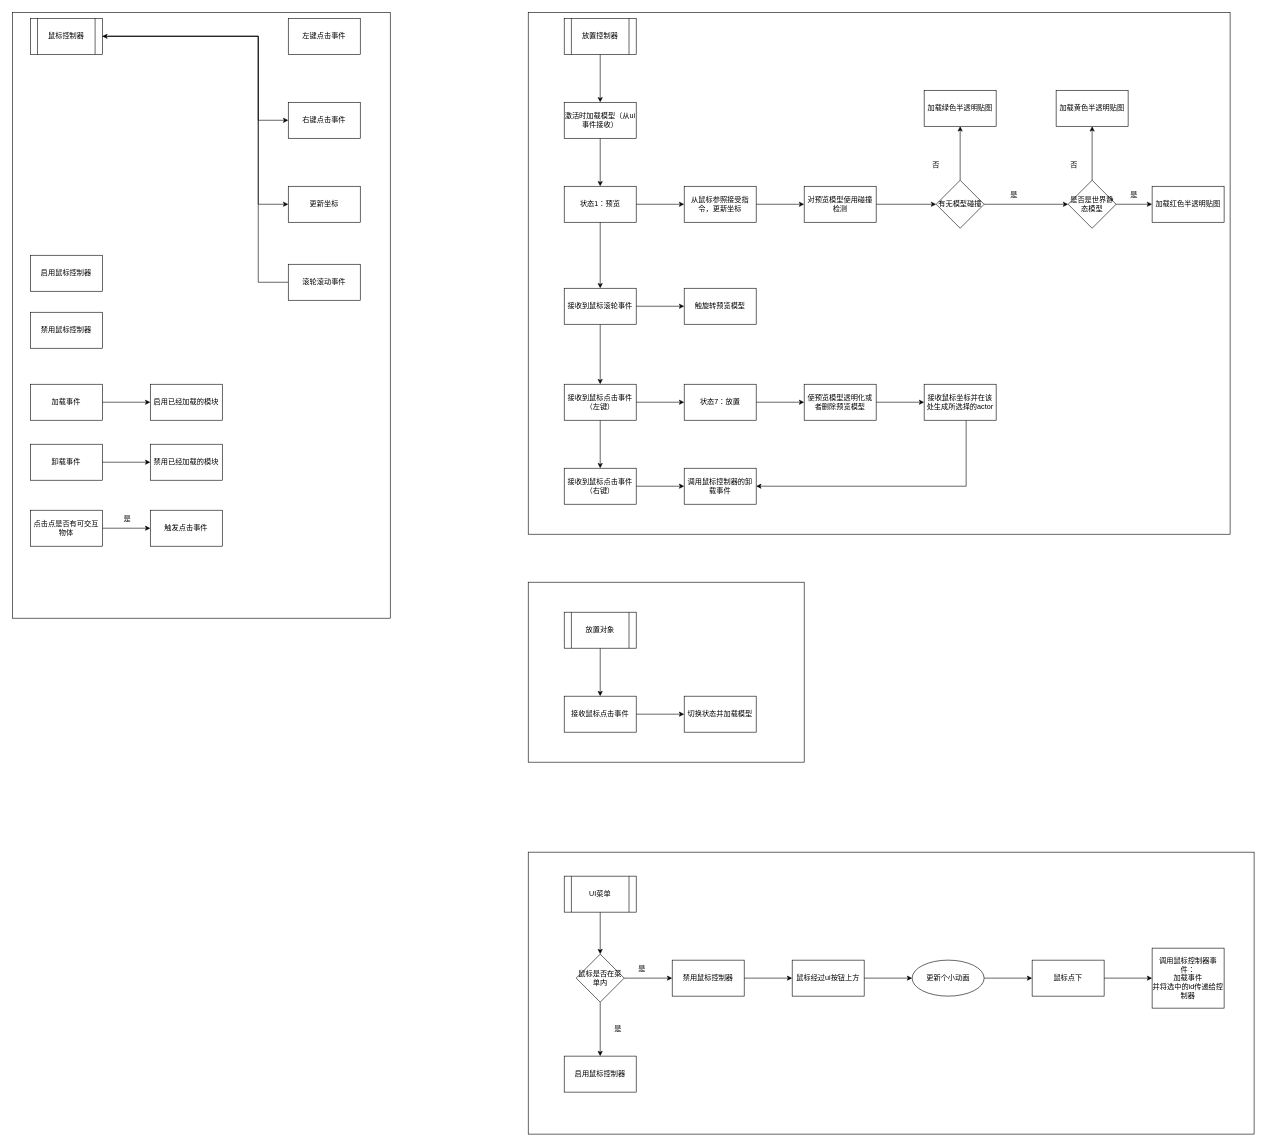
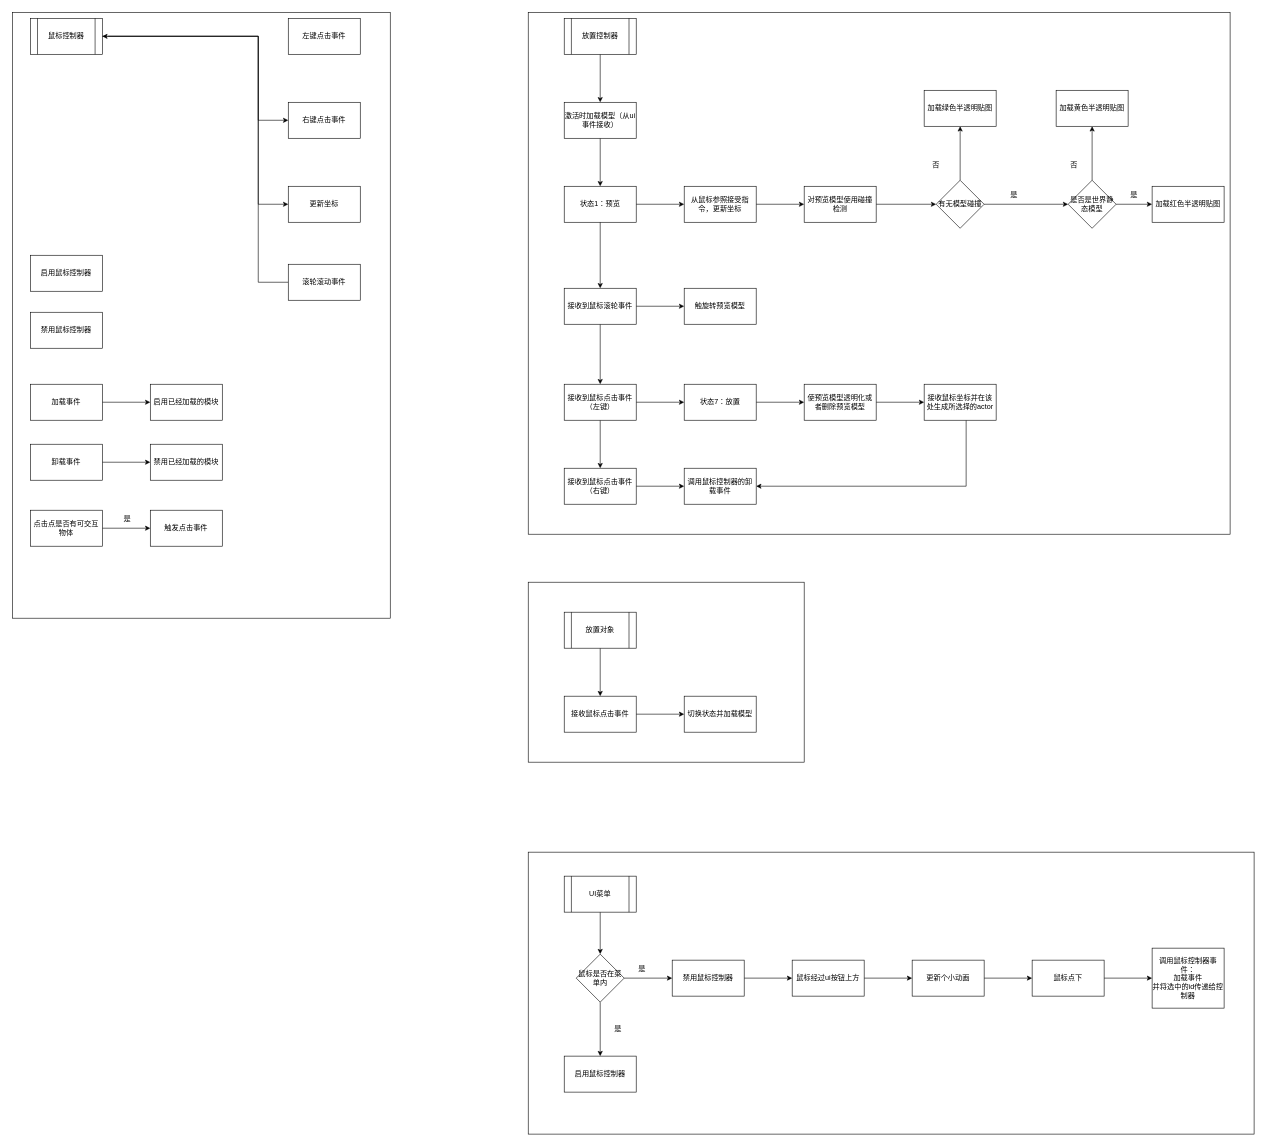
  <mxCell id="0" />
  <mxCell id="1" parent="0" />
  <mxCell id="2" value="" style="rounded=0;whiteSpace=wrap;html=1;" vertex="1" parent="1"><mxGeometry x="880" y="1420" width="1210" height="470" as="geometry" /></mxCell>
  <mxCell id="3" value="" style="rounded=0;whiteSpace=wrap;html=1;" vertex="1" parent="1"><mxGeometry x="880" y="970" width="460" height="300" as="geometry" /></mxCell>
  <mxCell id="4" value="" style="rounded=0;whiteSpace=wrap;html=1;" vertex="1" parent="1"><mxGeometry x="880" y="20" width="1170" height="870" as="geometry" /></mxCell>
  <mxCell id="5" value="" style="rounded=0;whiteSpace=wrap;html=1;" vertex="1" parent="1"><mxGeometry x="20" y="20" width="630" height="1010" as="geometry" /></mxCell>
  <mxCell id="6" value="鼠标控制器" style="shape=process;whiteSpace=wrap;html=1;backgroundOutline=1;" vertex="1" parent="1"><mxGeometry x="50" y="30" width="120" height="60" as="geometry" /></mxCell>
  <mxCell id="7" value="禁用鼠标控制器" style="whiteSpace=wrap;html=1;" vertex="1" parent="1"><mxGeometry x="50" y="520" width="120" height="60" as="geometry" /></mxCell>
  <mxCell id="8" value="启用鼠标控制器" style="whiteSpace=wrap;html=1;" vertex="1" parent="1"><mxGeometry x="50" y="425" width="120" height="60" as="geometry" /></mxCell>
  <mxCell id="9" value="" style="edgeStyle=orthogonalEdgeStyle;rounded=0;orthogonalLoop=1;jettySize=auto;html=1;" edge="1" parent="1" source="10" target="74"><mxGeometry relative="1" as="geometry" /></mxCell>
  <mxCell id="10" value="点击点是否有可交互物体" style="whiteSpace=wrap;html=1;" vertex="1" parent="1"><mxGeometry x="50" y="850" width="120" height="60" as="geometry" /></mxCell>
  <mxCell id="11" value="" style="edgeStyle=orthogonalEdgeStyle;rounded=0;orthogonalLoop=1;jettySize=auto;html=1;" edge="1" parent="1" target="14"><mxGeometry relative="1" as="geometry"><mxPoint x="180" y="60" as="sourcePoint" /><Array as="points"><mxPoint x="430" y="60" /><mxPoint x="430" y="200" /></Array></mxGeometry></mxCell>
  <mxCell id="12" value="左键点击事件" style="whiteSpace=wrap;html=1;" vertex="1" parent="1"><mxGeometry x="480" y="30" width="120" height="60" as="geometry" /></mxCell>
  <mxCell id="13" value="" style="edgeStyle=orthogonalEdgeStyle;rounded=0;orthogonalLoop=1;jettySize=auto;html=1;" edge="1" parent="1" target="15"><mxGeometry relative="1" as="geometry"><mxPoint x="170" y="60" as="sourcePoint" /><Array as="points"><mxPoint x="430" y="60" /><mxPoint x="430" y="340" /></Array></mxGeometry></mxCell>
  <mxCell id="14" value="右键点击事件" style="whiteSpace=wrap;html=1;" vertex="1" parent="1"><mxGeometry x="480" y="170" width="120" height="60" as="geometry" /></mxCell>
  <mxCell id="15" value="更新坐标" style="whiteSpace=wrap;html=1;" vertex="1" parent="1"><mxGeometry x="480" y="310" width="120" height="60" as="geometry" /></mxCell>
  <mxCell id="16" style="edgeStyle=orthogonalEdgeStyle;rounded=0;orthogonalLoop=1;jettySize=auto;html=1;entryX=1;entryY=0.5;entryDx=0;entryDy=0;" edge="1" parent="1" source="17" target="6"><mxGeometry relative="1" as="geometry"><Array as="points"><mxPoint x="430" y="470" /><mxPoint x="430" y="60" /></Array></mxGeometry></mxCell>
  <mxCell id="17" value="滚轮滚动事件" style="whiteSpace=wrap;html=1;" vertex="1" parent="1"><mxGeometry x="480" y="440" width="120" height="60" as="geometry" /></mxCell>
  <mxCell id="18" value="" style="edgeStyle=orthogonalEdgeStyle;rounded=0;orthogonalLoop=1;jettySize=auto;html=1;" edge="1" parent="1" source="19" target="21"><mxGeometry relative="1" as="geometry" /></mxCell>
  <mxCell id="19" value="放置控制器" style="shape=process;whiteSpace=wrap;html=1;backgroundOutline=1;" vertex="1" parent="1"><mxGeometry x="940" y="30" width="120" height="60" as="geometry" /></mxCell>
  <mxCell id="20" value="" style="edgeStyle=orthogonalEdgeStyle;rounded=0;orthogonalLoop=1;jettySize=auto;html=1;" edge="1" parent="1" source="21" target="24"><mxGeometry relative="1" as="geometry" /></mxCell>
  <mxCell id="21" value="激活时加载模型（从ui事件接收）" style="whiteSpace=wrap;html=1;" vertex="1" parent="1"><mxGeometry x="940" y="170" width="120" height="60" as="geometry" /></mxCell>
  <mxCell id="22" value="" style="edgeStyle=orthogonalEdgeStyle;rounded=0;orthogonalLoop=1;jettySize=auto;html=1;" edge="1" parent="1" source="24" target="26"><mxGeometry relative="1" as="geometry" /></mxCell>
  <mxCell id="23" value="" style="edgeStyle=orthogonalEdgeStyle;rounded=0;orthogonalLoop=1;jettySize=auto;html=1;" edge="1" parent="1" source="61" target="44"><mxGeometry relative="1" as="geometry" /></mxCell>
  <mxCell id="24" value="状态1：预览" style="whiteSpace=wrap;html=1;" vertex="1" parent="1"><mxGeometry x="940" y="310" width="120" height="60" as="geometry" /></mxCell>
  <mxCell id="25" value="" style="edgeStyle=orthogonalEdgeStyle;rounded=0;orthogonalLoop=1;jettySize=auto;html=1;" edge="1" parent="1" source="26" target="28"><mxGeometry relative="1" as="geometry" /></mxCell>
  <mxCell id="26" value="从鼠标参照接受指令，更新坐标" style="whiteSpace=wrap;html=1;" vertex="1" parent="1"><mxGeometry x="1140" y="310" width="120" height="60" as="geometry" /></mxCell>
  <mxCell id="27" value="" style="edgeStyle=orthogonalEdgeStyle;rounded=0;orthogonalLoop=1;jettySize=auto;html=1;" edge="1" parent="1" source="28" target="31"><mxGeometry relative="1" as="geometry" /></mxCell>
  <mxCell id="28" value="对预览模型使用碰撞检测" style="whiteSpace=wrap;html=1;" vertex="1" parent="1"><mxGeometry x="1340" y="310" width="120" height="60" as="geometry" /></mxCell>
  <mxCell id="29" value="" style="edgeStyle=orthogonalEdgeStyle;rounded=0;orthogonalLoop=1;jettySize=auto;html=1;" edge="1" parent="1" source="31" target="32"><mxGeometry relative="1" as="geometry" /></mxCell>
  <mxCell id="30" value="" style="edgeStyle=orthogonalEdgeStyle;rounded=0;orthogonalLoop=1;jettySize=auto;html=1;entryX=0;entryY=0.5;entryDx=0;entryDy=0;" edge="1" parent="1" source="31" target="37"><mxGeometry relative="1" as="geometry"><mxPoint x="1760" y="340" as="targetPoint" /></mxGeometry></mxCell>
  <mxCell id="31" value="有无模型碰撞" style="rhombus;whiteSpace=wrap;html=1;" vertex="1" parent="1"><mxGeometry x="1560" y="300" width="80" height="80" as="geometry" /></mxCell>
  <mxCell id="32" value="加载绿色半透明贴图" style="whiteSpace=wrap;html=1;" vertex="1" parent="1"><mxGeometry x="1540" y="150" width="120" height="60" as="geometry" /></mxCell>
  <mxCell id="33" value="否" style="text;html=1;strokeColor=none;fillColor=none;align=center;verticalAlign=middle;whiteSpace=wrap;rounded=0;" vertex="1" parent="1"><mxGeometry x="1530" y="260" width="60" height="30" as="geometry" /></mxCell>
  <mxCell id="34" value="是" style="text;html=1;strokeColor=none;fillColor=none;align=center;verticalAlign=middle;whiteSpace=wrap;rounded=0;" vertex="1" parent="1"><mxGeometry x="1660" y="310" width="60" height="30" as="geometry" /></mxCell>
  <mxCell id="35" value="" style="edgeStyle=orthogonalEdgeStyle;rounded=0;orthogonalLoop=1;jettySize=auto;html=1;" edge="1" parent="1" source="37" target="38"><mxGeometry relative="1" as="geometry" /></mxCell>
  <mxCell id="36" value="" style="edgeStyle=orthogonalEdgeStyle;rounded=0;orthogonalLoop=1;jettySize=auto;html=1;" edge="1" parent="1" source="37" target="40"><mxGeometry relative="1" as="geometry" /></mxCell>
  <mxCell id="37" value="是否是世界静态模型" style="rhombus;whiteSpace=wrap;html=1;" vertex="1" parent="1"><mxGeometry x="1780" y="300" width="80" height="80" as="geometry" /></mxCell>
  <mxCell id="38" value="加载黄色半透明贴图" style="whiteSpace=wrap;html=1;" vertex="1" parent="1"><mxGeometry x="1760" y="150" width="120" height="60" as="geometry" /></mxCell>
  <mxCell id="39" value="否" style="text;html=1;strokeColor=none;fillColor=none;align=center;verticalAlign=middle;whiteSpace=wrap;rounded=0;" vertex="1" parent="1"><mxGeometry x="1760" y="260" width="60" height="30" as="geometry" /></mxCell>
  <mxCell id="40" value="加载红色半透明贴图" style="whiteSpace=wrap;html=1;" vertex="1" parent="1"><mxGeometry x="1920" y="310" width="120" height="60" as="geometry" /></mxCell>
  <mxCell id="41" value="是" style="text;html=1;strokeColor=none;fillColor=none;align=center;verticalAlign=middle;whiteSpace=wrap;rounded=0;" vertex="1" parent="1"><mxGeometry x="1860" y="310" width="60" height="30" as="geometry" /></mxCell>
  <mxCell id="42" value="" style="edgeStyle=orthogonalEdgeStyle;rounded=0;orthogonalLoop=1;jettySize=auto;html=1;" edge="1" parent="1" source="44" target="46"><mxGeometry relative="1" as="geometry" /></mxCell>
  <mxCell id="43" value="" style="edgeStyle=orthogonalEdgeStyle;rounded=0;orthogonalLoop=1;jettySize=auto;html=1;" edge="1" parent="1" source="44" target="55"><mxGeometry relative="1" as="geometry" /></mxCell>
  <mxCell id="44" value="接收到鼠标点击事件（左键）" style="whiteSpace=wrap;html=1;" vertex="1" parent="1"><mxGeometry x="940" y="640" width="120" height="60" as="geometry" /></mxCell>
  <mxCell id="45" value="" style="edgeStyle=orthogonalEdgeStyle;rounded=0;orthogonalLoop=1;jettySize=auto;html=1;" edge="1" parent="1" source="46" target="48"><mxGeometry relative="1" as="geometry" /></mxCell>
  <mxCell id="46" value="状态7：放置" style="whiteSpace=wrap;html=1;" vertex="1" parent="1"><mxGeometry x="1140" y="640" width="120" height="60" as="geometry" /></mxCell>
  <mxCell id="47" value="" style="edgeStyle=orthogonalEdgeStyle;rounded=0;orthogonalLoop=1;jettySize=auto;html=1;" edge="1" parent="1" source="48" target="53"><mxGeometry relative="1" as="geometry" /></mxCell>
  <mxCell id="48" value="使预览模型透明化或者删除预览模型" style="whiteSpace=wrap;html=1;" vertex="1" parent="1"><mxGeometry x="1340" y="640" width="120" height="60" as="geometry" /></mxCell>
  <mxCell id="49" value="" style="edgeStyle=orthogonalEdgeStyle;rounded=0;orthogonalLoop=1;jettySize=auto;html=1;" edge="1" parent="1" source="50" target="51"><mxGeometry relative="1" as="geometry" /></mxCell>
  <mxCell id="50" value="卸载事件" style="rounded=0;whiteSpace=wrap;html=1;" vertex="1" parent="1"><mxGeometry x="50" y="740" width="120" height="60" as="geometry" /></mxCell>
  <mxCell id="51" value="禁用已经加载的模块" style="whiteSpace=wrap;html=1;rounded=0;" vertex="1" parent="1"><mxGeometry x="250" y="740" width="120" height="60" as="geometry" /></mxCell>
  <mxCell id="52" style="edgeStyle=orthogonalEdgeStyle;rounded=0;orthogonalLoop=1;jettySize=auto;html=1;entryX=1;entryY=0.5;entryDx=0;entryDy=0;" edge="1" parent="1" source="53" target="56"><mxGeometry relative="1" as="geometry"><Array as="points"><mxPoint x="1610" y="810" /></Array></mxGeometry></mxCell>
  <mxCell id="53" value="接收鼠标坐标并在该处生成所选择的actor" style="whiteSpace=wrap;html=1;" vertex="1" parent="1"><mxGeometry x="1540" y="640" width="120" height="60" as="geometry" /></mxCell>
  <mxCell id="54" value="" style="edgeStyle=orthogonalEdgeStyle;rounded=0;orthogonalLoop=1;jettySize=auto;html=1;" edge="1" parent="1" source="55" target="56"><mxGeometry relative="1" as="geometry" /></mxCell>
  <mxCell id="55" value="接收到鼠标点击事件（右键）" style="whiteSpace=wrap;html=1;" vertex="1" parent="1"><mxGeometry x="940" y="780" width="120" height="60" as="geometry" /></mxCell>
  <mxCell id="56" value="调用鼠标控制器的卸载事件" style="whiteSpace=wrap;html=1;" vertex="1" parent="1"><mxGeometry x="1140" y="780" width="120" height="60" as="geometry" /></mxCell>
  <mxCell id="57" value="" style="edgeStyle=orthogonalEdgeStyle;rounded=0;orthogonalLoop=1;jettySize=auto;html=1;" edge="1" parent="1" source="58" target="64"><mxGeometry relative="1" as="geometry" /></mxCell>
  <mxCell id="58" value="放置对象" style="shape=process;whiteSpace=wrap;html=1;backgroundOutline=1;" vertex="1" parent="1"><mxGeometry x="940" y="1020" width="120" height="60" as="geometry" /></mxCell>
  <mxCell id="59" value="" style="edgeStyle=orthogonalEdgeStyle;rounded=0;orthogonalLoop=1;jettySize=auto;html=1;" edge="1" parent="1" source="24" target="61"><mxGeometry relative="1" as="geometry"><mxPoint x="1000" y="370" as="sourcePoint" /><mxPoint x="1000" y="640" as="targetPoint" /></mxGeometry></mxCell>
  <mxCell id="60" value="" style="edgeStyle=orthogonalEdgeStyle;rounded=0;orthogonalLoop=1;jettySize=auto;html=1;" edge="1" parent="1" source="61" target="62"><mxGeometry relative="1" as="geometry" /></mxCell>
  <mxCell id="61" value="接收到鼠标滚轮事件" style="rounded=0;whiteSpace=wrap;html=1;" vertex="1" parent="1"><mxGeometry x="940" y="480" width="120" height="60" as="geometry" /></mxCell>
  <mxCell id="62" value="触旋转预览模型" style="whiteSpace=wrap;html=1;rounded=0;" vertex="1" parent="1"><mxGeometry x="1140" y="480" width="120" height="60" as="geometry" /></mxCell>
  <mxCell id="63" value="" style="edgeStyle=orthogonalEdgeStyle;rounded=0;orthogonalLoop=1;jettySize=auto;html=1;" edge="1" parent="1" source="64" target="65"><mxGeometry relative="1" as="geometry" /></mxCell>
  <mxCell id="64" value="接收鼠标点击事件" style="whiteSpace=wrap;html=1;" vertex="1" parent="1"><mxGeometry x="940" y="1160" width="120" height="60" as="geometry" /></mxCell>
  <mxCell id="65" value="切换状态并加载模型" style="whiteSpace=wrap;html=1;" vertex="1" parent="1"><mxGeometry x="1140" y="1160" width="120" height="60" as="geometry" /></mxCell>
  <mxCell id="66" value="" style="edgeStyle=orthogonalEdgeStyle;rounded=0;orthogonalLoop=1;jettySize=auto;html=1;" edge="1" parent="1" source="67" target="70"><mxGeometry relative="1" as="geometry" /></mxCell>
  <mxCell id="67" value="UI菜单" style="shape=process;whiteSpace=wrap;html=1;backgroundOutline=1;" vertex="1" parent="1"><mxGeometry x="940" y="1460" width="120" height="60" as="geometry" /></mxCell>
  <mxCell id="68" value="" style="edgeStyle=orthogonalEdgeStyle;rounded=0;orthogonalLoop=1;jettySize=auto;html=1;" edge="1" parent="1" source="70" target="72"><mxGeometry relative="1" as="geometry" /></mxCell>
  <mxCell id="69" value="" style="edgeStyle=orthogonalEdgeStyle;rounded=0;orthogonalLoop=1;jettySize=auto;html=1;" edge="1" parent="1" source="70" target="76"><mxGeometry relative="1" as="geometry" /></mxCell>
  <mxCell id="70" value="鼠标是否在菜单内" style="rhombus;whiteSpace=wrap;html=1;" vertex="1" parent="1"><mxGeometry x="960" y="1590" width="80" height="80" as="geometry" /></mxCell>
  <mxCell id="71" value="" style="edgeStyle=orthogonalEdgeStyle;rounded=0;orthogonalLoop=1;jettySize=auto;html=1;" edge="1" parent="1" source="72" target="82"><mxGeometry relative="1" as="geometry" /></mxCell>
  <mxCell id="72" value="禁用鼠标控制器" style="whiteSpace=wrap;html=1;" vertex="1" parent="1"><mxGeometry x="1120" y="1600" width="120" height="60" as="geometry" /></mxCell>
  <mxCell id="73" value="是" style="text;html=1;strokeColor=none;fillColor=none;align=center;verticalAlign=middle;whiteSpace=wrap;rounded=0;" vertex="1" parent="1"><mxGeometry x="1040" y="1600" width="60" height="30" as="geometry" /></mxCell>
  <mxCell id="74" value="触发点击事件" style="whiteSpace=wrap;html=1;" vertex="1" parent="1"><mxGeometry x="250" y="850" width="120" height="60" as="geometry" /></mxCell>
  <mxCell id="75" value="&amp;nbsp;是" style="text;html=1;strokeColor=none;fillColor=none;align=center;verticalAlign=middle;whiteSpace=wrap;rounded=0;" vertex="1" parent="1"><mxGeometry x="180" y="850" width="60" height="30" as="geometry" /></mxCell>
  <mxCell id="76" value="启用鼠标控制器" style="whiteSpace=wrap;html=1;" vertex="1" parent="1"><mxGeometry x="940" y="1760" width="120" height="60" as="geometry" /></mxCell>
  <mxCell id="77" value="是" style="text;html=1;strokeColor=none;fillColor=none;align=center;verticalAlign=middle;whiteSpace=wrap;rounded=0;" vertex="1" parent="1"><mxGeometry x="1000" y="1700" width="60" height="30" as="geometry" /></mxCell>
  <mxCell id="78" value="" style="edgeStyle=orthogonalEdgeStyle;rounded=0;orthogonalLoop=1;jettySize=auto;html=1;" edge="1" parent="1" source="79" target="80"><mxGeometry relative="1" as="geometry" /></mxCell>
  <mxCell id="79" value="加载事件" style="rounded=0;whiteSpace=wrap;html=1;" vertex="1" parent="1"><mxGeometry x="50" y="640" width="120" height="60" as="geometry" /></mxCell>
  <mxCell id="80" value="启用已经加载的模块" style="rounded=0;whiteSpace=wrap;html=1;" vertex="1" parent="1"><mxGeometry x="250" y="640" width="120" height="60" as="geometry" /></mxCell>
  <mxCell id="81" value="" style="edgeStyle=orthogonalEdgeStyle;rounded=0;orthogonalLoop=1;jettySize=auto;html=1;" edge="1" parent="1" source="82" target="84"><mxGeometry relative="1" as="geometry" /></mxCell>
  <mxCell id="82" value="鼠标经过ui按钮上方" style="whiteSpace=wrap;html=1;" vertex="1" parent="1"><mxGeometry x="1320" y="1600" width="120" height="60" as="geometry" /></mxCell>
  <mxCell id="83" value="" style="edgeStyle=orthogonalEdgeStyle;rounded=0;orthogonalLoop=1;jettySize=auto;html=1;" edge="1" parent="1" source="84" target="86"><mxGeometry relative="1" as="geometry" /></mxCell>
- <mxCell id="84" value="更新个小动画" style="ellipse;whiteSpace=wrap;html=1;" vertex="1" parent="1"><mxGeometry x="1520" y="1600" width="120" height="60" as="geometry" /></mxCell>
+ <mxCell id="84" value="更新个小动画" style="whiteSpace=wrap;html=1;" vertex="1" parent="1"><mxGeometry x="1520" y="1600" width="120" height="60" as="geometry" /></mxCell>
  <mxCell id="85" value="" style="edgeStyle=orthogonalEdgeStyle;rounded=0;orthogonalLoop=1;jettySize=auto;html=1;" edge="1" parent="1" source="86" target="87"><mxGeometry relative="1" as="geometry" /></mxCell>
  <mxCell id="86" value="鼠标点下" style="whiteSpace=wrap;html=1;" vertex="1" parent="1"><mxGeometry x="1720" y="1600" width="120" height="60" as="geometry" /></mxCell>
  <mxCell id="87" value="调用鼠标控制器事件：&lt;br&gt;加载事件&lt;br&gt;并将选中的id传递给控制器" style="whiteSpace=wrap;html=1;" vertex="1" parent="1"><mxGeometry x="1920" y="1580" width="120" height="100" as="geometry" /></mxCell>
